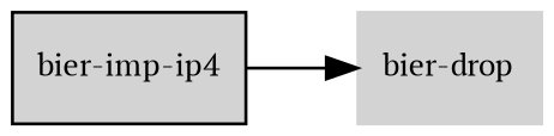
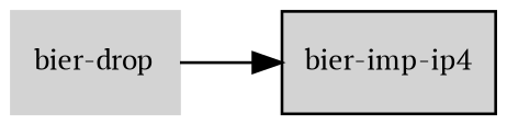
  digraph {
    rankdir=LR
    fontname="PT Serif"
    node [fillcolor=lightgray fontcolor=black fontsize=10 shape=box style=filled fontname="PT Serif"]
    "bier-imp-ip4" [color=black]
    "bier-drop" [color=lightgray]
-   "bier-imp-ip4" -> "bier-drop" [fontsize=8 fontname="PT Serif"]
+   "bier-drop" -> "bier-imp-ip4" [fontsize=8 fontname="PT Serif"]
  }
